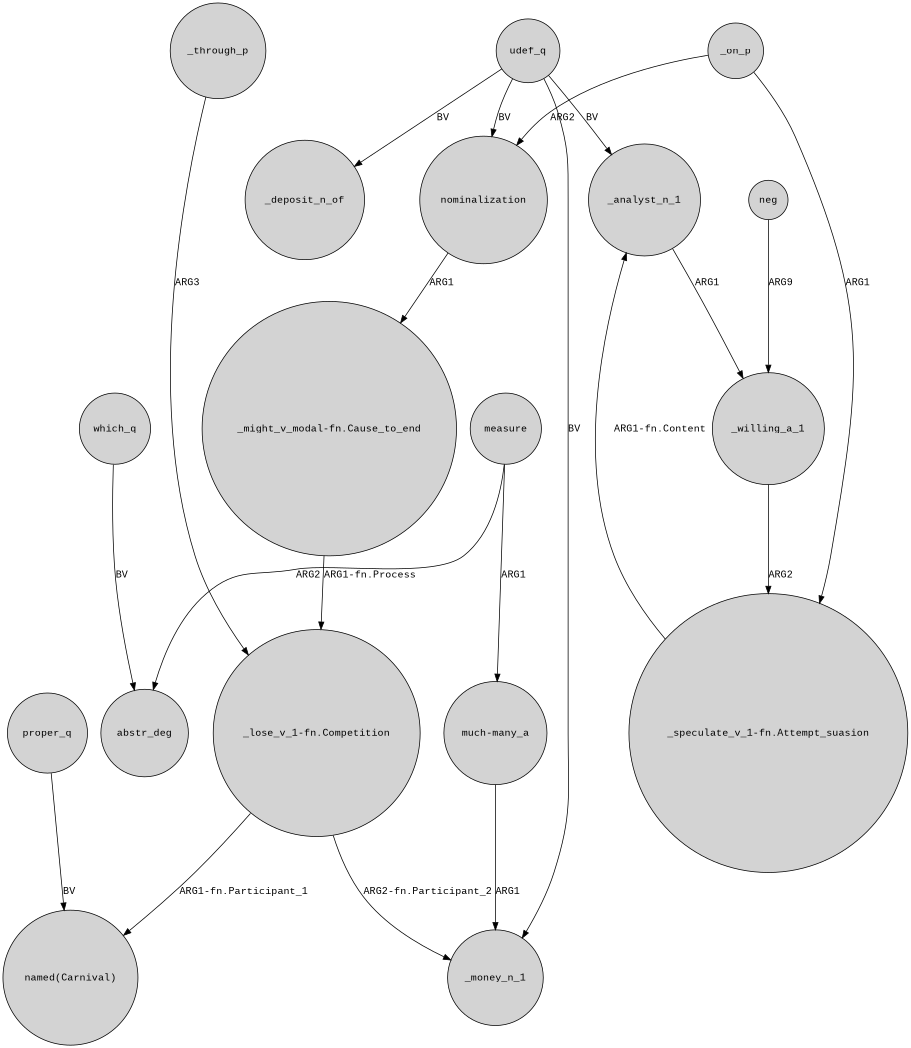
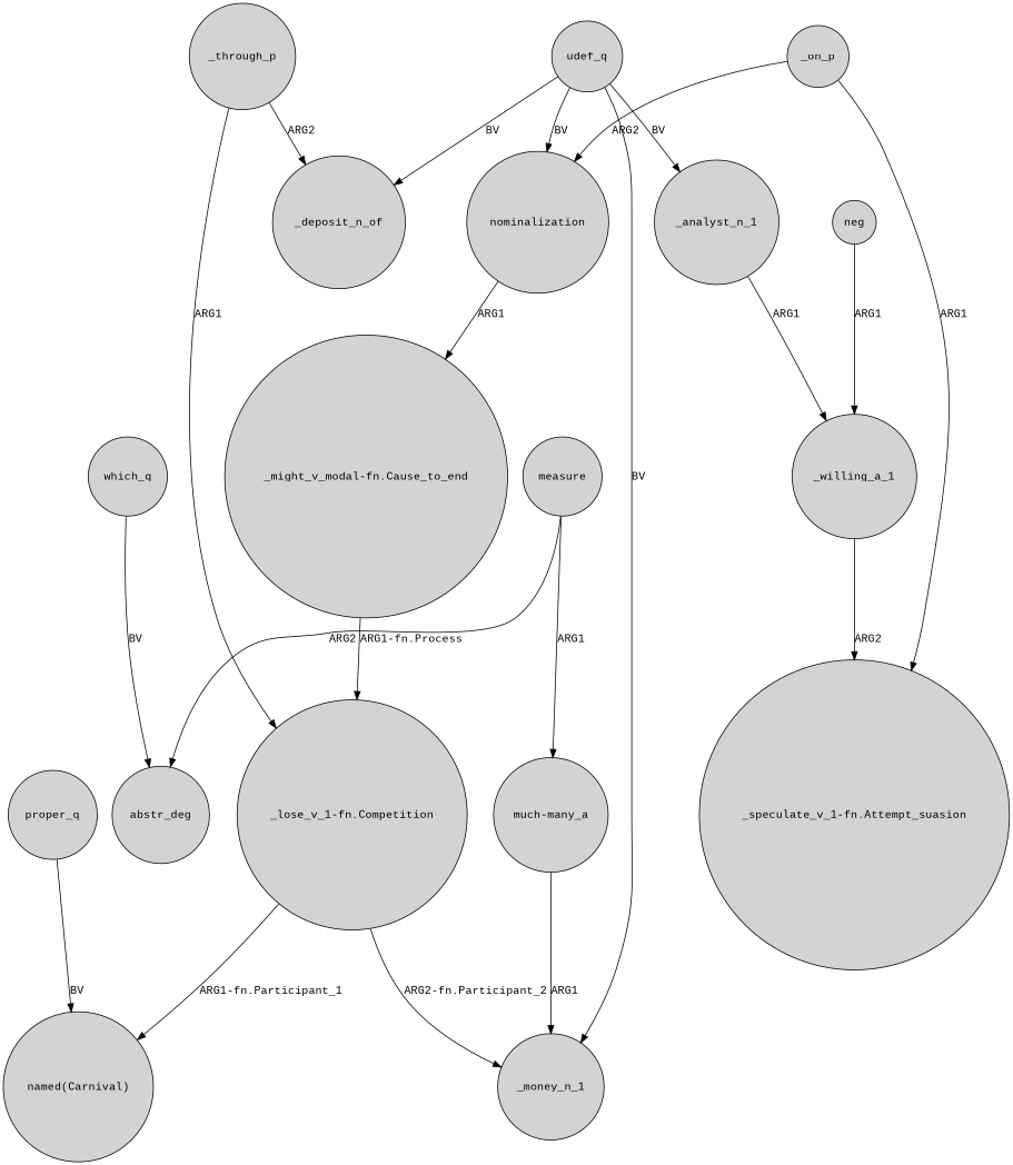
  digraph {
    fontname="Liberation Mono"
    node [fontname="Liberation Mono" shape=circle style=filled]
    edge [fontname="Liberation Mono"]
    _through_p
    "_lose_v_1-fn.Competition"
    _deposit_n_of
    "named(Carnival)"
    _money_n_1
    measure
    "much-many_a"
    abstr_deg
    udef_q
    _analyst_n_1
    nominalization
    _willing_a_1
    "_might_v_modal-fn.Cause_to_end"
    _on_p
    "_speculate_v_1-fn.Attempt_suasion"
    neg
    proper_q
    which_q
-   _through_p -> "_lose_v_1-fn.Competition" [label=ARG3]
+   _through_p -> "_lose_v_1-fn.Competition" [label=ARG1]
+   _through_p -> _deposit_n_of [label=ARG2]
    "_lose_v_1-fn.Competition" -> "named(Carnival)" [label="ARG1-fn.Participant_1"]
    "_lose_v_1-fn.Competition" -> _money_n_1 [label="ARG2-fn.Participant_2"]
    measure -> "much-many_a" [label=ARG1]
    measure -> abstr_deg [label=ARG2]
    "much-many_a" -> _money_n_1 [label=ARG1]
    udef_q -> _deposit_n_of [label=BV]
    udef_q -> _money_n_1 [label=BV]
    udef_q -> _analyst_n_1 [label=BV]
    udef_q -> nominalization [label=BV]
    _analyst_n_1 -> _willing_a_1 [label=ARG1]
    nominalization -> "_might_v_modal-fn.Cause_to_end" [label=ARG1]
    _willing_a_1 -> "_speculate_v_1-fn.Attempt_suasion" [label=ARG2]
    "_might_v_modal-fn.Cause_to_end" -> "_lose_v_1-fn.Competition" [label="ARG1-fn.Process"]
    _on_p -> nominalization [label=ARG2]
    _on_p -> "_speculate_v_1-fn.Attempt_suasion" [label=ARG1]
-   "_speculate_v_1-fn.Attempt_suasion" -> _analyst_n_1 [label="ARG1-fn.Content"]
-   neg -> _willing_a_1 [label=ARG9]
+   neg -> _willing_a_1 [label=ARG1]
    proper_q -> "named(Carnival)" [label=BV]
    which_q -> abstr_deg [label=BV]
  }
